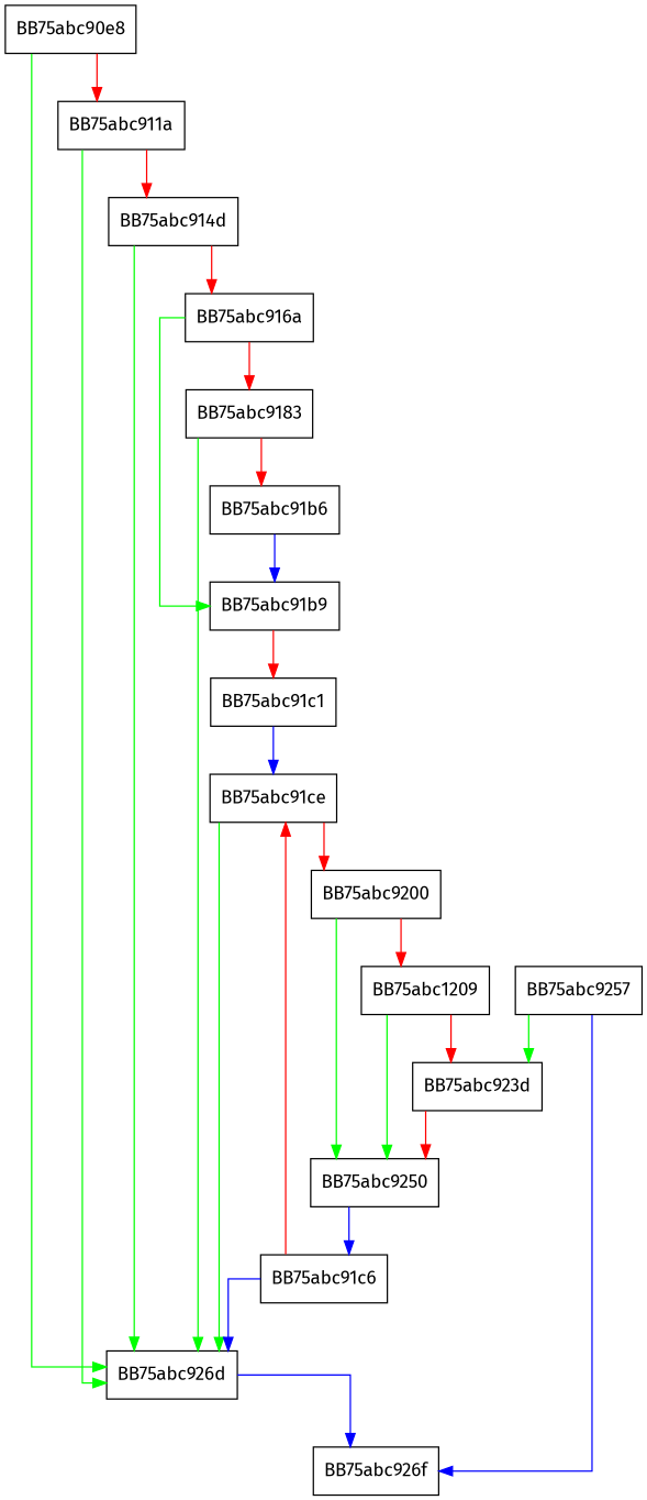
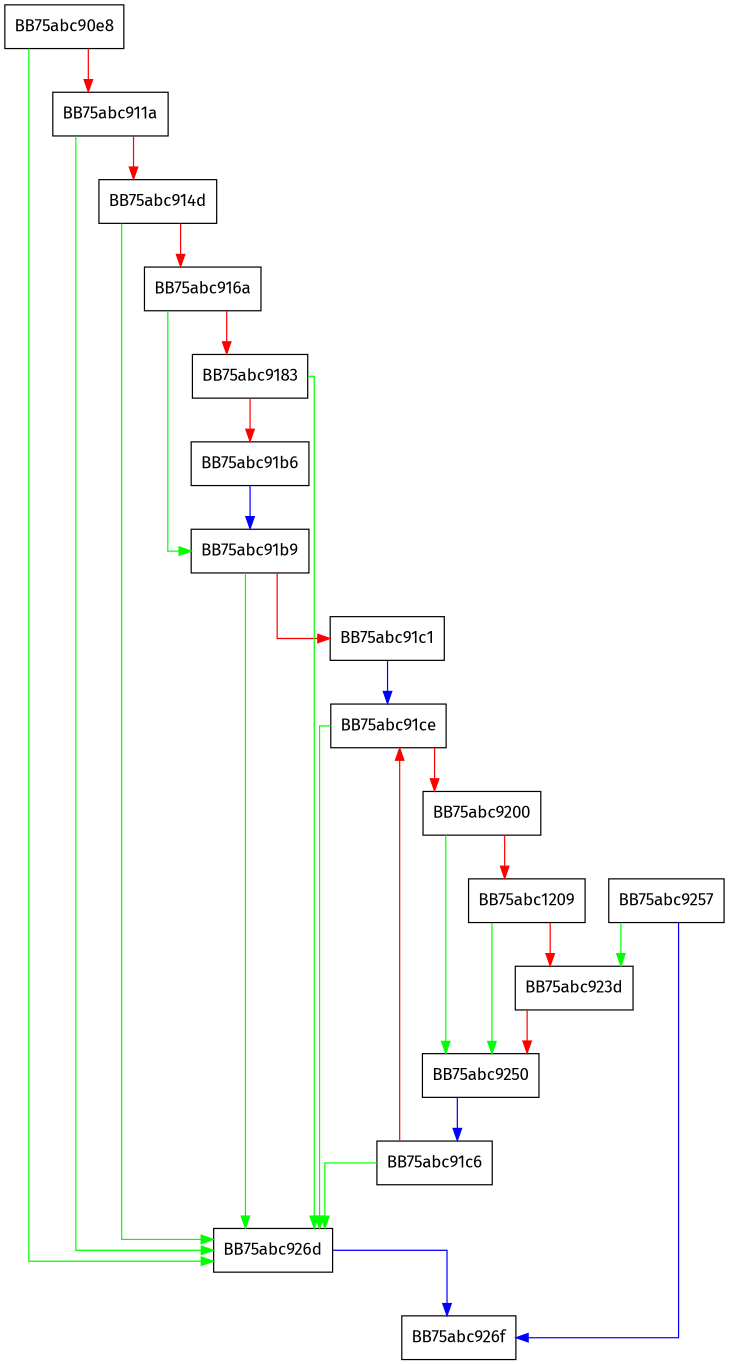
  digraph {
    fontname="Fira Sans"
    splines=ortho
    node [fontname="Fira Sans" shape=box]
    edge [color=green fontname="Fira Sans"]
    BB75abc90e8
    BB75abc926d
    BB75abc911a
    BB75abc926f
    BB75abc914d
    BB75abc916a
    BB75abc91b9
    BB75abc9183
    BB75abc91c1
    BB75abc91b6
    BB75abc91ce
    BB75abc91c6
    BB75abc9200
    BB75abc9250
    n15 [label=BB75abc1209]
    BB75abc923d
    BB75abc9257
    BB75abc90e8 -> BB75abc926d
    BB75abc90e8 -> BB75abc911a [color=red]
    BB75abc926d -> BB75abc926f [color=blue]
    BB75abc911a -> BB75abc926d
    BB75abc911a -> BB75abc914d [color=red]
    BB75abc914d -> BB75abc926d
    BB75abc914d -> BB75abc916a [color=red]
    BB75abc916a -> BB75abc91b9
    BB75abc916a -> BB75abc9183 [color=red]
+   BB75abc91b9 -> BB75abc926d
    BB75abc91b9 -> BB75abc91c1 [color=red]
    BB75abc9183 -> BB75abc926d
    BB75abc9183 -> BB75abc91b6 [color=red]
    BB75abc91c1 -> BB75abc91ce [color=blue]
    BB75abc91b6 -> BB75abc91b9 [color=blue]
    BB75abc91ce -> BB75abc926d
    BB75abc91ce -> BB75abc9200 [color=red]
-   BB75abc91c6 -> BB75abc926d [color=blue]
+   BB75abc91c6 -> BB75abc926d
    BB75abc91c6 -> BB75abc91ce [color=red]
    BB75abc9200 -> BB75abc9250
    BB75abc9200 -> n15 [color=red]
    BB75abc9250 -> BB75abc91c6 [color=blue]
    n15 -> BB75abc9250
    n15 -> BB75abc923d [color=red]
    BB75abc923d -> BB75abc9250 [color=red]
    BB75abc9257 -> BB75abc926f [color=blue]
    BB75abc9257 -> BB75abc923d
  }
